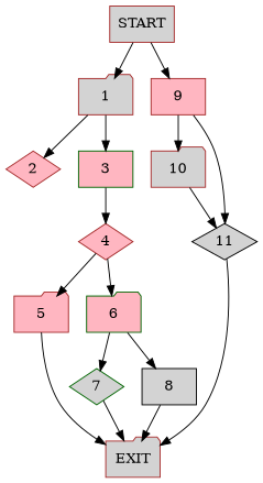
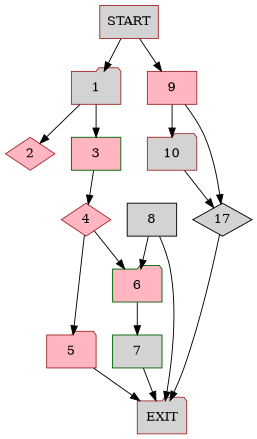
  digraph {
    node [color=brown fillcolor=lightgrey shape=box style=filled]
    n1 [label=START]
    1 [shape=folder]
    9 [fillcolor=lightpink]
    2 [fillcolor=lightpink shape=diamond]
    3 [color=darkgreen fillcolor=lightpink]
    10 [shape=folder]
-   11 [color=black shape=diamond]
+   11 [color=black shape=diamond label=17]
    n8 [label=EXIT shape=folder]
    4 [fillcolor=lightpink shape=diamond]
    5 [fillcolor=lightpink shape=folder]
    6 [color=darkgreen fillcolor=lightpink shape=folder]
-   7 [color=darkgreen shape=diamond]
+   7 [color=darkgreen]
    8 [color=black]
    n1 -> 1
    n1 -> 9
    1 -> 2
    1 -> 3
    9 -> 10
    9 -> 11
    3 -> 4
    10 -> 11
    11 -> n8
    4 -> 5
    4 -> 6
    5 -> n8
    6 -> 7
-   6 -> 8
+   8 -> 6
    7 -> n8
    8 -> n8
  }
